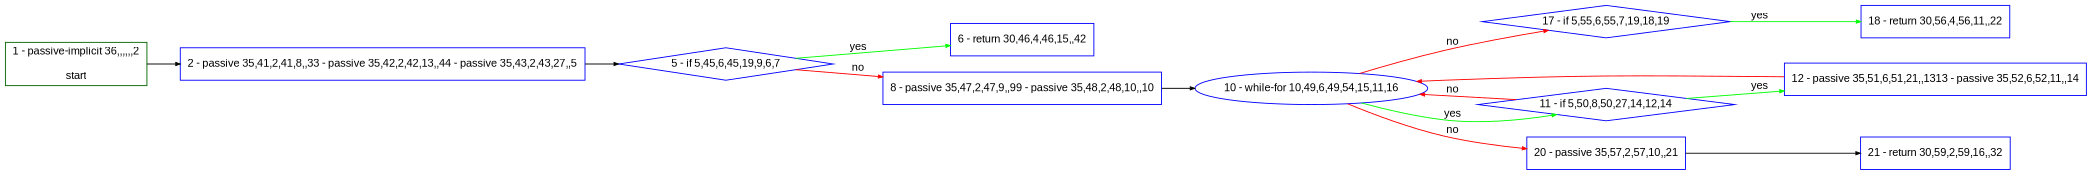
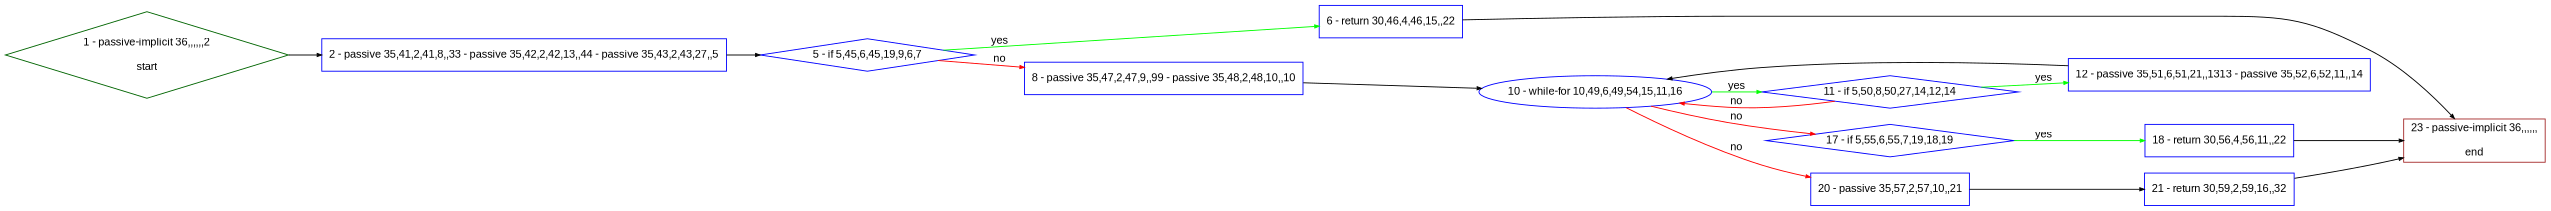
  digraph {
    bgcolor=white
    compound=true
    fillcolor="#FFFFCC"
    fontname=Arial
    fontsize=12
    pack=true
    packmode=clust
    rankdir=LR
    style="rounded,filled"
    node [color="#0000ff" compound=true fillcolor="#ffffff" fixedsize=false fontname=Arial fontsize=12 node_initialized=no shape=box style=filled]
    edge [arrowhead=normal arrowsize=0.5 arrowtail=none color="#000000" compound=true dir=forward fontcolor=black fontname=Arial fontsize=12]
    n1 [label="2 - passive 35,41,2,41,8,,33 - passive 35,42,2,42,13,,44 - passive 35,43,2,43,27,,5"]
    n2 [label="5 - if 5,45,6,45,19,9,6,7" shape=diamond]
-   n3 [label="6 - return 30,46,4,46,15,,42"]
+   n3 [label="6 - return 30,46,4,46,15,,22"]
    n4 [label="8 - passive 35,47,2,47,9,,99 - passive 35,48,2,48,10,,10"]
-   n5 [color="#006400" label="1 - passive-implicit 36,,,,,,2\n\nstart"]
+   n5 [color="#006400" label="1 - passive-implicit 36,,,,,,2\n\nstart" shape=diamond]
+   n6 [color="#a52a2a" label="23 - passive-implicit 36,,,,,,\n\nend"]
    n7 [label="10 - while-for 10,49,6,49,54,15,11,16" shape=oval]
    n8 [label="11 - if 5,50,8,50,27,14,12,14" shape=diamond]
    n9 [label="17 - if 5,55,6,55,7,19,18,19" shape=diamond]
    n10 [label="20 - passive 35,57,2,57,10,,21"]
    n11 [label="12 - passive 35,51,6,51,21,,1313 - passive 35,52,6,52,11,,14"]
    n12 [label="18 - return 30,56,4,56,11,,22"]
    n13 [label="21 - return 30,59,2,59,16,,32"]
    n1 -> n2
    n2 -> n3 [color="#00ff00" label=yes]
    n2 -> n4 [color="#ff0000" label=no]
+   n3 -> n6
    n4 -> n7
    n5 -> n1
    n7 -> n8 [color="#00ff00" label=yes]
    n7 -> n9 [color="#ff0000" label=no]
    n7 -> n10 [color="#ff0000" label=no]
    n8 -> n7 [color="#ff0000" label=no]
    n8 -> n11 [color="#00ff00" label=yes]
    n9 -> n12 [color="#00ff00" label=yes]
    n10 -> n13
-   n11 -> n7 [color="#ff0000"]
+   n11 -> n7
+   n12 -> n6
+   n13 -> n6
  }
